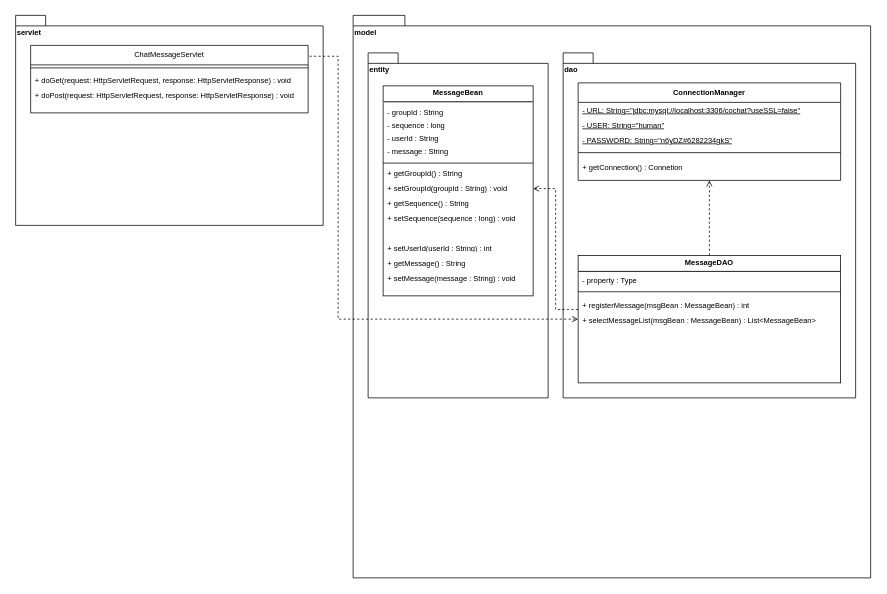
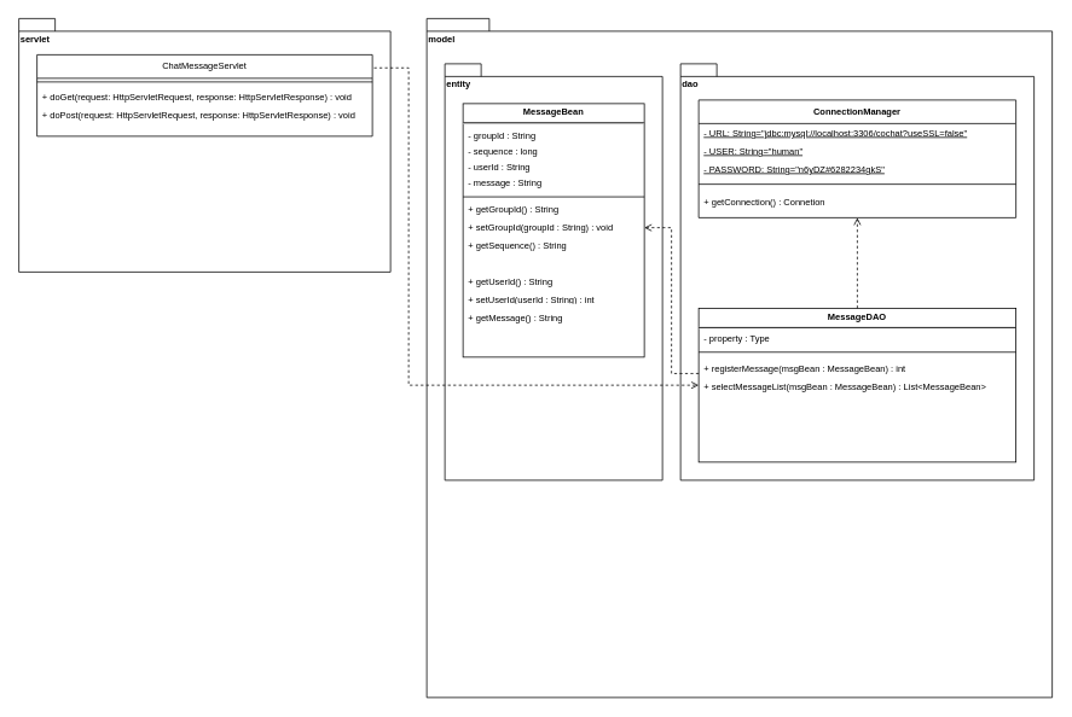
  <mxCell id="0" />
  <mxCell id="1" parent="0" />
  <mxCell id="2" value="model" style="shape=folder;fontStyle=1;spacingTop=10;tabWidth=40;tabHeight=14;tabPosition=left;html=1;align=left;verticalAlign=top;fontSize=10;" parent="1" vertex="1"><mxGeometry x="470" y="20" width="690" height="750" as="geometry" /></mxCell>
  <mxCell id="3" value="dao" style="shape=folder;fontStyle=1;spacingTop=10;tabWidth=40;tabHeight=14;tabPosition=left;html=1;fontSize=10;align=left;verticalAlign=top;" parent="1" vertex="1"><mxGeometry x="750" y="70" width="390" height="460" as="geometry" /></mxCell>
  <mxCell id="4" value="servlet" style="shape=folder;fontStyle=1;spacingTop=10;tabWidth=40;tabHeight=14;tabPosition=left;html=1;align=left;verticalAlign=top;fontSize=10;" parent="1" vertex="1"><mxGeometry x="20" y="20" width="410" height="280" as="geometry" /></mxCell>
  <mxCell id="5" value="ChatMessageServlet" style="swimlane;fontStyle=0;align=center;verticalAlign=top;childLayout=stackLayout;horizontal=1;startSize=26;horizontalStack=0;resizeParent=1;resizeLast=0;collapsible=1;marginBottom=0;rounded=0;shadow=0;strokeWidth=1;fontSize=10;" parent="1" vertex="1"><mxGeometry x="40" y="60" width="370" height="90" as="geometry"><mxRectangle x="130" y="380" width="160" height="26" as="alternateBounds" /></mxGeometry></mxCell>
  <mxCell id="6" value="" style="line;html=1;strokeWidth=1;align=left;verticalAlign=middle;spacingTop=-1;spacingLeft=3;spacingRight=3;rotatable=0;labelPosition=right;points=[];portConstraint=eastwest;" parent="5" vertex="1"><mxGeometry y="26" width="370" height="8" as="geometry" /></mxCell>
  <mxCell id="7" value="+ doGet(request: HttpServletRequest, response: HttpServletResponse) : void" style="text;align=left;verticalAlign=top;spacingLeft=4;spacingRight=4;overflow=hidden;rotatable=0;points=[[0,0.5],[1,0.5]];portConstraint=eastwest;fontStyle=0;fontSize=10;" parent="5" vertex="1"><mxGeometry y="34" width="370" height="20" as="geometry" /></mxCell>
  <mxCell id="8" value="+ doPost(request: HttpServletRequest, response: HttpServletResponse) : void" style="text;align=left;verticalAlign=top;spacingLeft=4;spacingRight=4;overflow=hidden;rotatable=0;points=[[0,0.5],[1,0.5]];portConstraint=eastwest;fontSize=10;" parent="5" vertex="1"><mxGeometry y="54" width="370" height="20" as="geometry" /></mxCell>
  <mxCell id="9" value="ConnectionManager" style="swimlane;fontStyle=1;align=center;verticalAlign=top;childLayout=stackLayout;horizontal=1;startSize=26;horizontalStack=0;resizeParent=1;resizeLast=0;collapsible=1;marginBottom=0;rounded=0;shadow=0;strokeWidth=1;fontSize=10;" parent="1" vertex="1"><mxGeometry x="770" y="110" width="350" height="130" as="geometry"><mxRectangle x="130" y="380" width="160" height="26" as="alternateBounds" /></mxGeometry></mxCell>
  <mxCell id="10" value="- URL: String=&quot;jdbc:mysql://localhost:3306/cochat?useSSL=false&quot;" style="text;align=left;verticalAlign=middle;spacingLeft=4;spacingRight=4;overflow=hidden;rotatable=0;points=[[0,0.5],[1,0.5]];portConstraint=eastwest;fontStyle=4;fontSize=10;" parent="9" vertex="1"><mxGeometry y="26" width="350" height="20" as="geometry" /></mxCell>
  <mxCell id="11" value="- USER: String=&quot;human&quot;" style="text;align=left;verticalAlign=middle;spacingLeft=4;spacingRight=4;overflow=hidden;rotatable=0;points=[[0,0.5],[1,0.5]];portConstraint=eastwest;fontStyle=4;fontSize=10;" parent="9" vertex="1"><mxGeometry y="46" width="350" height="20" as="geometry" /></mxCell>
  <mxCell id="12" value="- PASSWORD: String=&quot;n6yDZ#6282234gkS&quot;" style="text;align=left;verticalAlign=middle;spacingLeft=4;spacingRight=4;overflow=hidden;rotatable=0;points=[[0,0.5],[1,0.5]];portConstraint=eastwest;fontStyle=4;fontSize=10;" parent="9" vertex="1"><mxGeometry y="66" width="350" height="20" as="geometry" /></mxCell>
  <mxCell id="13" value="" style="line;html=1;strokeWidth=1;align=left;verticalAlign=middle;spacingTop=-1;spacingLeft=3;spacingRight=3;rotatable=0;labelPosition=right;points=[];portConstraint=eastwest;" parent="9" vertex="1"><mxGeometry y="86" width="350" height="14" as="geometry" /></mxCell>
  <mxCell id="14" value="+ getConnection() : Connetion" style="text;align=left;verticalAlign=top;spacingLeft=4;spacingRight=4;overflow=hidden;rotatable=0;points=[[0,0.5],[1,0.5]];portConstraint=eastwest;fontStyle=0;fontSize=10;" parent="9" vertex="1"><mxGeometry y="100" width="350" height="20" as="geometry" /></mxCell>
  <mxCell id="15" value="entity" style="shape=folder;fontStyle=1;spacingTop=10;tabWidth=40;tabHeight=14;tabPosition=left;html=1;fontSize=10;align=left;verticalAlign=top;" parent="1" vertex="1"><mxGeometry x="490" y="70" width="240" height="460" as="geometry" /></mxCell>
  <mxCell id="16" value="" style="group" parent="1" vertex="1" connectable="0"><mxGeometry x="510" y="114" width="200" height="280" as="geometry" /></mxCell>
  <mxCell id="17" value="&lt;p style=&quot;margin: 4px 0px 0px ; text-align: center ; font-size: 9px&quot;&gt;&lt;b&gt;&lt;span style=&quot;font-size: 10px&quot;&gt;MessageBean&lt;/span&gt;&lt;br&gt;&lt;/b&gt;&lt;/p&gt;&lt;hr style=&quot;font-size: 9px&quot;&gt;&lt;p style=&quot;margin: 0px 0px 0px 4px ; font-size: 9px&quot;&gt;&lt;b&gt;&lt;span style=&quot;color: rgba(0 , 0 , 0 , 0) ; font-family: monospace ; font-size: 0px&quot;&gt;%3CmxGraphModel%3E%3Croot%3E%3CmxCell%20id%3D%220%22%2F%3E%3CmxCell%20id%3D%221%22%20parent%3D%220%22%2F%3E%3CmxCell%20id%3D%222%22%20value%3D%22-%20groupId%20%3A%20String%22%20style%3D%22text%3Balign%3Dleft%3BverticalAlign%3Dtop%3BspacingLeft%3D4%3BspacingRight%3D4%3Boverflow%3Dhidden%3Brotatable%3D0%3Bpoints%3D%5B%5B0%2C0.5%5D%2C%5B1%2C0.5%5D%5D%3BportConstraint%3Deastwest%3BfontStyle%3D0%3BfontSize%3D10%3B%22%20vertex%3D%221%22%20parent%3D%221%22%3E%3CmxGeometry%20x%3D%2240%22%20y%3D%22376%22%20width%3D%22200%22%20height%3D%2214.026%22%20as%3D%22geometry%22%2F%3E%3C%2FmxCell%3E%3C%2Froot%3E%3C%2FmxGraphModel%3E&lt;/span&gt;&lt;br&gt;&lt;/b&gt;&lt;/p&gt;&lt;span style=&quot;color: rgba(0 , 0 , 0 , 0) ; font-family: monospace ; font-size: 0px&quot;&gt;&lt;b&gt;%3CmxGraphModel%3E%3Croot%3E%3CmxCell%20id%3D%220%22%2F%3E%3CmxCell%20id%3D%221%22%20parent%3D%220%22%2F%3E%3CmxCell%20id%3D%222%22%20value%3D%22-%20groupId%20%3A%20String%22%20style%3D%22text%3Balign%3Dleft%3BverticalAlign%3Dmiddle%3BspacingLeft%3D4%3BspacingRight%3D4%3Boverflow%3Dhidden%3Brotatable%3D0%3Bpoints%3D%5B%5B0%2C0.5%5D%2C%5B1%2C0.5%5D%5D%3BportConstraint%3Deastwest%3BfontStyle%3D0%3BfontSize%3D10%3B%22%20vertex%3D%221%22%20parent%3D%221%22%3E%3CmxGeometry%20x%3D%2240%22%20y%3D%22376%22%20width%3D%22200%22%20height%3D%2214.026%22%20as%3D%22geometry%22%2F%3E%3C%2FmxCell%3E%3C%2Froot%3E%3C%2FmxGraphMode&lt;/b&gt;&lt;/span&gt;&lt;p style=&quot;margin: 0px 0px 0px 4px ; font-size: 9px&quot;&gt;&lt;br&gt;&lt;/p&gt;" style="verticalAlign=top;align=left;overflow=fill;fontSize=10;fontFamily=Helvetica;html=1;" parent="16" vertex="1"><mxGeometry width="200" height="280" as="geometry" /></mxCell>
  <mxCell id="18" value="- groupId : String" style="text;align=left;verticalAlign=middle;spacingLeft=4;spacingRight=4;overflow=hidden;rotatable=0;points=[[0,0.5],[1,0.5]];portConstraint=eastwest;fontStyle=0;fontSize=10;" parent="16" vertex="1"><mxGeometry y="27.99" width="200" height="14.026" as="geometry" /></mxCell>
  <mxCell id="19" value="&lt;span style=&quot;color: rgba(0 , 0 , 0 , 0) ; font-family: monospace ; font-size: 0px ; background-color: rgb(248 , 249 , 250)&quot;&gt;%3CmxGraphModel%3E%3Croot%3E%3CmxCell%20id%3D%220%22%2F%3E%3CmxCell%20id%3D%221%22%20parent%3D%220%22%2F%3E%3CmxCell%20id%3D%222%22%20value%3D%22-%20groupId%20%3A%20String%22%20style%3D%22text%3Balign%3Dleft%3BverticalAlign%3Dmiddle%3BspacingLeft%3D4%3BspacingRight%3D4%3Boverflow%3Dhidden%3Brotatable%3D0%3Bpoints%3D%5B%5B0%2C0.5%5D%2C%5B1%2C0.5%5D%5D%3BportConstraint%3Deastwest%3BfontStyle%3D0%3BfontSize%3D10%3B%22%20vertex%3D%221%22%20parent%3D%221%22%3E%3CmxGeometry%20x%3D%22510%22%20y%3D%22161.99%22%20width%3D%22200%22%20height%3D%2214.026%22%20as%3D%22geometry%22%2F%3E%3C%2FmxCell%3E%3C%2Froot%3E%3C%2FmxGraphModel%3E&lt;/span&gt;" style="line;html=1;strokeWidth=1;align=left;verticalAlign=middle;spacingTop=-1;spacingLeft=3;spacingRight=3;rotatable=0;labelPosition=right;points=[];portConstraint=eastwest;" parent="16" vertex="1"><mxGeometry y="94" width="200" height="17.9" as="geometry" /></mxCell>
  <mxCell id="20" value="- sequence : long" style="text;align=left;verticalAlign=middle;spacingLeft=4;spacingRight=4;overflow=hidden;rotatable=0;points=[[0,0.5],[1,0.5]];portConstraint=eastwest;fontStyle=0;fontSize=10;" parent="16" vertex="1"><mxGeometry y="45" width="200" height="14.026" as="geometry" /></mxCell>
  <mxCell id="21" value="- userId : String" style="text;align=left;verticalAlign=middle;spacingLeft=4;spacingRight=4;overflow=hidden;rotatable=0;points=[[0,0.5],[1,0.5]];portConstraint=eastwest;fontStyle=0;fontSize=10;" parent="16" vertex="1"><mxGeometry y="63" width="200" height="14.026" as="geometry" /></mxCell>
  <mxCell id="22" value="- message : String" style="text;align=left;verticalAlign=middle;spacingLeft=4;spacingRight=4;overflow=hidden;rotatable=0;points=[[0,0.5],[1,0.5]];portConstraint=eastwest;fontStyle=0;fontSize=10;" parent="16" vertex="1"><mxGeometry y="80" width="200" height="14.026" as="geometry" /></mxCell>
  <mxCell id="23" value="+ getGroupId() : String" style="text;align=left;verticalAlign=middle;spacingLeft=4;spacingRight=4;overflow=hidden;rotatable=0;points=[[0,0.5],[1,0.5]];portConstraint=eastwest;fontStyle=0;fontSize=10;" parent="16" vertex="1"><mxGeometry y="110.004" width="200" height="14.026" as="geometry" /></mxCell>
  <mxCell id="24" value="+ setGroupId(groupId : String) : void" style="text;align=left;verticalAlign=middle;spacingLeft=4;spacingRight=4;overflow=hidden;rotatable=0;points=[[0,0.5],[1,0.5]];portConstraint=eastwest;fontSize=10;" parent="16" vertex="1"><mxGeometry y="130.0" width="200" height="14.026" as="geometry" /></mxCell>
  <mxCell id="25" value="+ getSequence() : String" style="text;align=left;verticalAlign=middle;spacingLeft=4;spacingRight=4;overflow=hidden;rotatable=0;points=[[0,0.5],[1,0.5]];portConstraint=eastwest;fontStyle=0;fontSize=10;" parent="16" vertex="1"><mxGeometry y="150" width="200" height="14.03" as="geometry" /></mxCell>
- <mxCell id="26" value="+ setSequence(sequence : long) : void" style="text;align=left;verticalAlign=middle;spacingLeft=4;spacingRight=4;overflow=hidden;rotatable=0;points=[[0,0.5],[1,0.5]];portConstraint=eastwest;fontSize=10;" parent="16" vertex="1"><mxGeometry y="170" width="200" height="14.02" as="geometry" /></mxCell>
+ <mxCell id="27" value="+ getUserId() : String" style="text;align=left;verticalAlign=middle;spacingLeft=4;spacingRight=4;overflow=hidden;rotatable=0;points=[[0,0.5],[1,0.5]];portConstraint=eastwest;fontStyle=0;fontSize=10;" parent="16" vertex="1"><mxGeometry y="190" width="200" height="12.86" as="geometry" /></mxCell>
  <mxCell id="28" value="+ setUserId(userId : String) : int" style="text;align=left;verticalAlign=middle;spacingLeft=4;spacingRight=4;overflow=hidden;rotatable=0;points=[[0,0.5],[1,0.5]];portConstraint=eastwest;fontSize=10;" parent="16" vertex="1"><mxGeometry y="210" width="200" height="11.45" as="geometry" /></mxCell>
  <mxCell id="29" value="+ getMessage() : String" style="text;align=left;verticalAlign=middle;spacingLeft=4;spacingRight=4;overflow=hidden;rotatable=0;points=[[0,0.5],[1,0.5]];portConstraint=eastwest;fontStyle=0;fontSize=10;" parent="16" vertex="1"><mxGeometry y="230" width="200" height="14.03" as="geometry" /></mxCell>
- <mxCell id="30" value="+ setMessage(message : String) : void" style="text;align=left;verticalAlign=middle;spacingLeft=4;spacingRight=4;overflow=hidden;rotatable=0;points=[[0,0.5],[1,0.5]];portConstraint=eastwest;fontSize=10;" parent="16" vertex="1"><mxGeometry y="250.004" width="200" height="14.024" as="geometry" /></mxCell>
  <mxCell id="31" value="&lt;span style=&quot;color: rgba(0 , 0 , 0 , 0) ; font-family: monospace ; font-size: 0px ; background-color: rgb(248 , 249 , 250)&quot;&gt;%3CmxGraphModel%3E%3Croot%3E%3CmxCell%20id%3D%220%22%2F%3E%3CmxCell%20id%3D%221%22%20parent%3D%220%22%2F%3E%3CmxCell%20id%3D%222%22%20value%3D%22-%20groupId%20%3A%20String%22%20style%3D%22text%3Balign%3Dleft%3BverticalAlign%3Dmiddle%3BspacingLeft%3D4%3BspacingRight%3D4%3Boverflow%3Dhidden%3Brotatable%3D0%3Bpoints%3D%5B%5B0%2C0.5%5D%2C%5B1%2C0.5%5D%5D%3BportConstraint%3Deastwest%3BfontStyle%3D0%3BfontSize%3D10%3B%22%20vertex%3D%221%22%20parent%3D%221%22%3E%3CmxGeometry%20x%3D%22510%22%20y%3D%22161.99%22%20width%3D%22200%22%20height%3D%2214.026%22%20as%3D%22geometry%22%2F%3E%3C%2FmxCell%3E%3C%2Froot%3E%3C%2FmxGraphModel%3E&lt;/span&gt;" style="line;html=1;strokeWidth=1;align=left;verticalAlign=middle;spacingTop=-1;spacingLeft=3;spacingRight=3;rotatable=0;labelPosition=right;points=[];portConstraint=eastwest;" parent="16" vertex="1"><mxGeometry y="10" width="200" height="22.5" as="geometry" /></mxCell>
  <mxCell id="32" value="" style="group" parent="1" vertex="1" connectable="0"><mxGeometry x="770" y="340" width="350" height="170" as="geometry" /></mxCell>
  <mxCell id="33" value="&lt;p style=&quot;margin: 4px 0px 0px ; text-align: center ; font-size: 10px&quot;&gt;&lt;b style=&quot;font-size: 10px&quot;&gt;MessageDAO&lt;/b&gt;&lt;br style=&quot;font-size: 10px&quot;&gt;&lt;/p&gt;&lt;hr style=&quot;font-size: 10px&quot;&gt;&lt;p style=&quot;margin: 0px 0px 0px 4px ; font-size: 10px&quot;&gt;&lt;br&gt;&lt;/p&gt;" style="verticalAlign=top;align=left;overflow=fill;fontSize=10;fontFamily=Helvetica;html=1;" parent="32" vertex="1"><mxGeometry width="350" height="170" as="geometry" /></mxCell>
  <mxCell id="34" value="- property : Type" style="text;align=left;verticalAlign=middle;spacingLeft=4;spacingRight=4;overflow=hidden;rotatable=0;points=[[0,0.5],[1,0.5]];portConstraint=eastwest;fontStyle=0;fontSize=10;" parent="32" vertex="1"><mxGeometry y="22.99" width="350" height="20" as="geometry" /></mxCell>
  <mxCell id="35" value="&lt;span style=&quot;color: rgba(0 , 0 , 0 , 0) ; font-family: monospace ; font-size: 0px ; background-color: rgb(248 , 249 , 250)&quot;&gt;%3CmxGraphModel%3E%3Croot%3E%3CmxCell%20id%3D%220%22%2F%3E%3CmxCell%20id%3D%221%22%20parent%3D%220%22%2F%3E%3CmxCell%20id%3D%222%22%20value%3D%22-%20groupId%20%3A%20String%22%20style%3D%22text%3Balign%3Dleft%3BverticalAlign%3Dmiddle%3BspacingLeft%3D4%3BspacingRight%3D4%3Boverflow%3Dhidden%3Brotatable%3D0%3Bpoints%3D%5B%5B0%2C0.5%5D%2C%5B1%2C0.5%5D%5D%3BportConstraint%3Deastwest%3BfontStyle%3D0%3BfontSize%3D10%3B%22%20vertex%3D%221%22%20parent%3D%221%22%3E%3CmxGeometry%20x%3D%22510%22%20y%3D%22161.99%22%20width%3D%22200%22%20height%3D%2214.026%22%20as%3D%22geometry%22%2F%3E%3C%2FmxCell%3E%3C%2Froot%3E%3C%2FmxGraphModel%3E&lt;/span&gt;" style="line;html=1;strokeWidth=1;align=left;verticalAlign=middle;spacingTop=-1;spacingLeft=3;spacingRight=3;rotatable=0;labelPosition=right;points=[];portConstraint=eastwest;" parent="32" vertex="1"><mxGeometry y="37.02" width="350" height="23" as="geometry" /></mxCell>
  <mxCell id="36" value="+ registerMessage(msgBean : MessageBean) : int" style="text;align=left;verticalAlign=middle;spacingLeft=4;spacingRight=4;overflow=hidden;rotatable=0;points=[[0,0.5],[1,0.5]];portConstraint=eastwest;fontStyle=0;fontSize=10;" parent="32" vertex="1"><mxGeometry y="60.02" width="350" height="14.03" as="geometry" /></mxCell>
  <mxCell id="37" value="+ selectMessageList(msgBean : MessageBean) : List&lt;MessageBean&gt;" style="text;align=left;verticalAlign=middle;spacingLeft=4;spacingRight=4;overflow=hidden;rotatable=0;points=[[0,0.5],[1,0.5]];portConstraint=eastwest;fontStyle=0;fontSize=10;" parent="32" vertex="1"><mxGeometry y="80" width="350" height="14.03" as="geometry" /></mxCell>
  <mxCell id="38" value="&lt;span style=&quot;color: rgba(0 , 0 , 0 , 0) ; font-family: monospace ; font-size: 0px ; background-color: rgb(248 , 249 , 250)&quot;&gt;%3CmxGraphModel%3E%3Croot%3E%3CmxCell%20id%3D%220%22%2F%3E%3CmxCell%20id%3D%221%22%20parent%3D%220%22%2F%3E%3CmxCell%20id%3D%222%22%20value%3D%22-%20groupId%20%3A%20String%22%20style%3D%22text%3Balign%3Dleft%3BverticalAlign%3Dmiddle%3BspacingLeft%3D4%3BspacingRight%3D4%3Boverflow%3Dhidden%3Brotatable%3D0%3Bpoints%3D%5B%5B0%2C0.5%5D%2C%5B1%2C0.5%5D%5D%3BportConstraint%3Deastwest%3BfontStyle%3D0%3BfontSize%3D10%3B%22%20vertex%3D%221%22%20parent%3D%221%22%3E%3CmxGeometry%20x%3D%22510%22%20y%3D%22161.99%22%20width%3D%22200%22%20height%3D%2214.026%22%20as%3D%22geometry%22%2F%3E%3C%2FmxCell%3E%3C%2Froot%3E%3C%2FmxGraphModel%3E&lt;/span&gt;" style="line;html=1;strokeWidth=1;align=left;verticalAlign=middle;spacingTop=-1;spacingLeft=3;spacingRight=3;rotatable=0;labelPosition=right;points=[];portConstraint=eastwest;" parent="32" vertex="1"><mxGeometry y="10" width="350" height="23" as="geometry" /></mxCell>
  <mxCell id="39" style="edgeStyle=orthogonalEdgeStyle;rounded=0;orthogonalLoop=1;jettySize=auto;html=1;fontSize=10;endArrow=open;endFill=0;dashed=1;" parent="1" source="33" target="9" edge="1"><mxGeometry relative="1" as="geometry" /></mxCell>
  <mxCell id="40" value="" style="html=1;verticalAlign=bottom;endArrow=open;dashed=1;endSize=6;rounded=0;fontSize=10;edgeStyle=orthogonalEdgeStyle;exitX=0;exitY=0.424;exitDx=0;exitDy=0;entryX=1;entryY=0.5;entryDx=0;entryDy=0;endFill=0;exitPerimeter=0;" parent="1" source="33" target="24" edge="1"><mxGeometry relative="1" as="geometry"><mxPoint x="760" y="440" as="sourcePoint" /><mxPoint x="540" y="340" as="targetPoint" /><Array as="points"><mxPoint x="740" y="412" /><mxPoint x="740" y="251" /></Array></mxGeometry></mxCell>
  <mxCell id="41" style="edgeStyle=orthogonalEdgeStyle;rounded=0;orthogonalLoop=1;jettySize=auto;html=1;dashed=1;fontSize=10;endArrow=open;endFill=0;endSize=6;exitX=1.005;exitY=0.161;exitDx=0;exitDy=0;exitPerimeter=0;entryX=0;entryY=0.5;entryDx=0;entryDy=0;" parent="1" source="5" target="33" edge="1"><mxGeometry relative="1" as="geometry"><mxPoint x="440.74" y="82.87" as="sourcePoint" /><mxPoint x="520" y="261.013" as="targetPoint" /><Array as="points"><mxPoint x="450" y="75" /><mxPoint x="450" y="425" /></Array></mxGeometry></mxCell>
